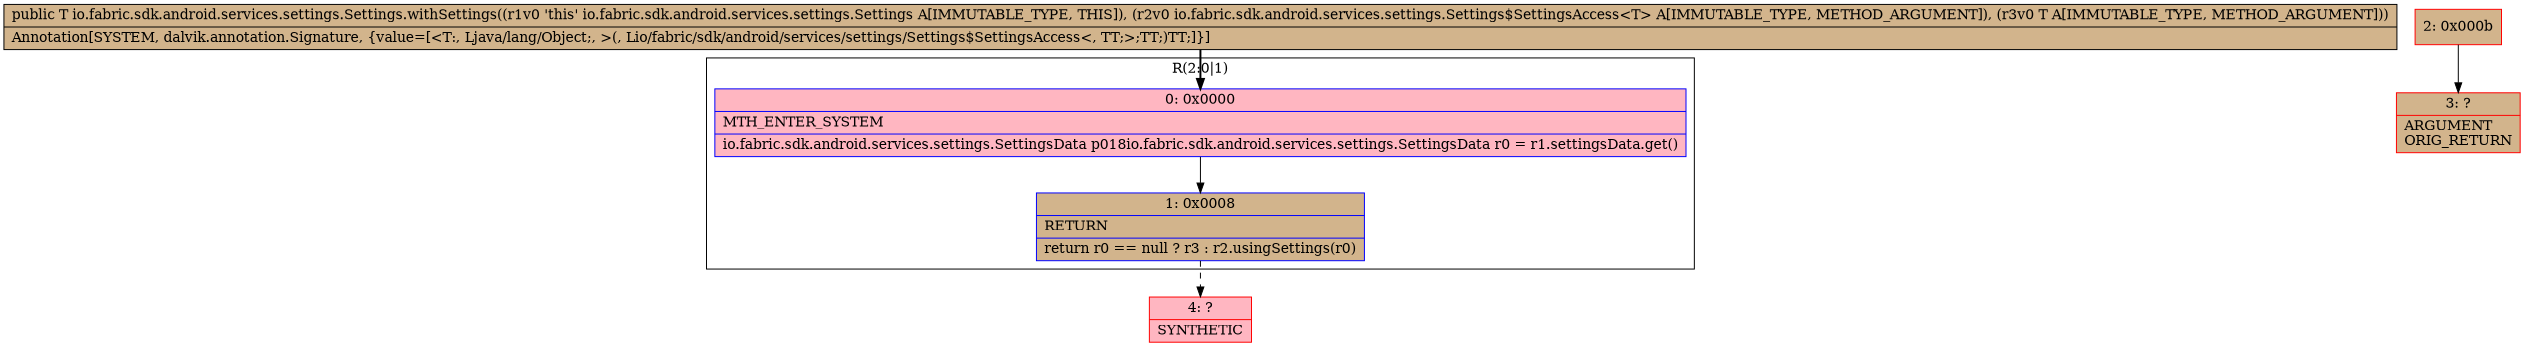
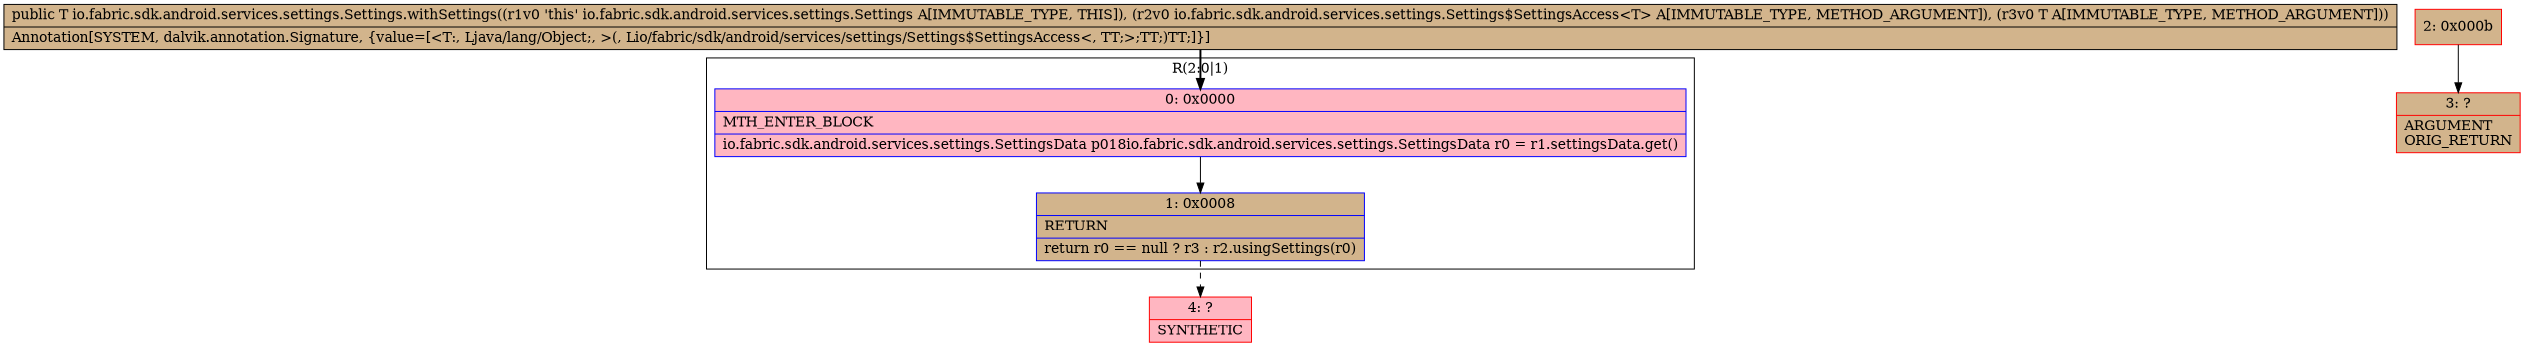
  digraph {
    node [color=red fillcolor=tan shape=record style=filled]
    edge [style=solid]
-   n1 [color=blue fillcolor=lightpink label="{0\:\ 0x0000|MTH_ENTER_SYSTEM\l|io.fabric.sdk.android.services.settings.SettingsData p018io.fabric.sdk.android.services.settings.SettingsData r0 = r1.settingsData.get()\l}"]
+   n1 [color=blue fillcolor=lightpink label="{0\:\ 0x0000|MTH_ENTER_BLOCK\l|io.fabric.sdk.android.services.settings.SettingsData p018io.fabric.sdk.android.services.settings.SettingsData r0 = r1.settingsData.get()\l}"]
    n2 [color=blue label="{1\:\ 0x0008|RETURN\l|return r0 == null ? r3 : r2.usingSettings(r0)\l}"]
    n3 [fillcolor=lightpink label="{4\:\ ?|SYNTHETIC\l}"]
    n4 [label="{2\:\ 0x000b}"]
    n5 [label="{3\:\ ?|ARGUMENT\lORIG_RETURN\l}"]
    n6 [label="{public T io.fabric.sdk.android.services.settings.Settings.withSettings((r1v0 'this' io.fabric.sdk.android.services.settings.Settings A[IMMUTABLE_TYPE, THIS]), (r2v0 io.fabric.sdk.android.services.settings.Settings$SettingsAccess\<T\> A[IMMUTABLE_TYPE, METHOD_ARGUMENT]), (r3v0 T A[IMMUTABLE_TYPE, METHOD_ARGUMENT]))  | Annotation[SYSTEM, dalvik.annotation.Signature, \{value=[\<T:, Ljava\/lang\/Object;, \>(, Lio\/fabric\/sdk\/android\/services\/settings\/Settings$SettingsAccess\<, TT;\>;TT;)TT;]\}]\l}" color=""]
    subgraph cluster_1 {
      label="R(2:0|1)"
      n1
      n2
    }
    n1 -> n2
    n2 -> n3 [style=dashed]
    n4 -> n5
    n6 -> n1 [style=bold]
  }
